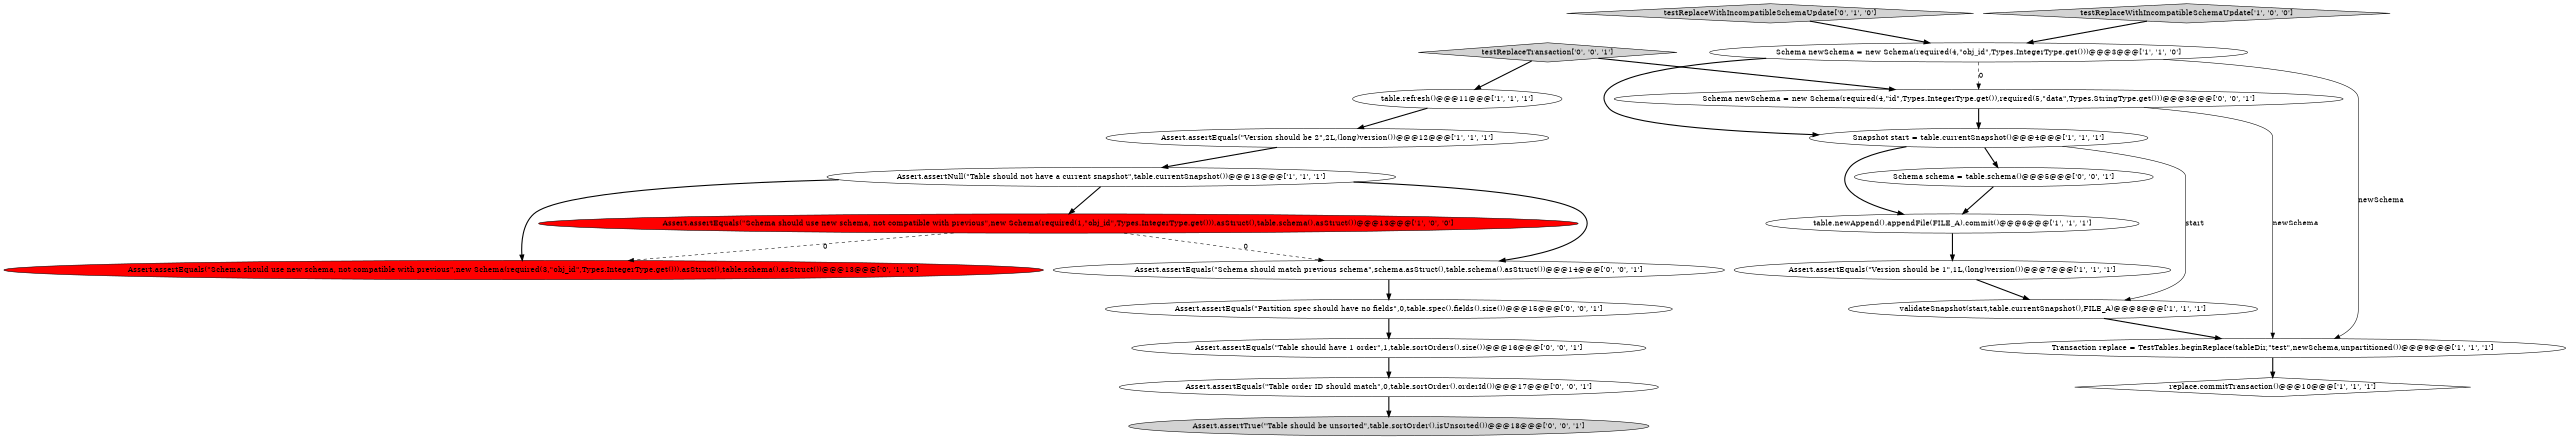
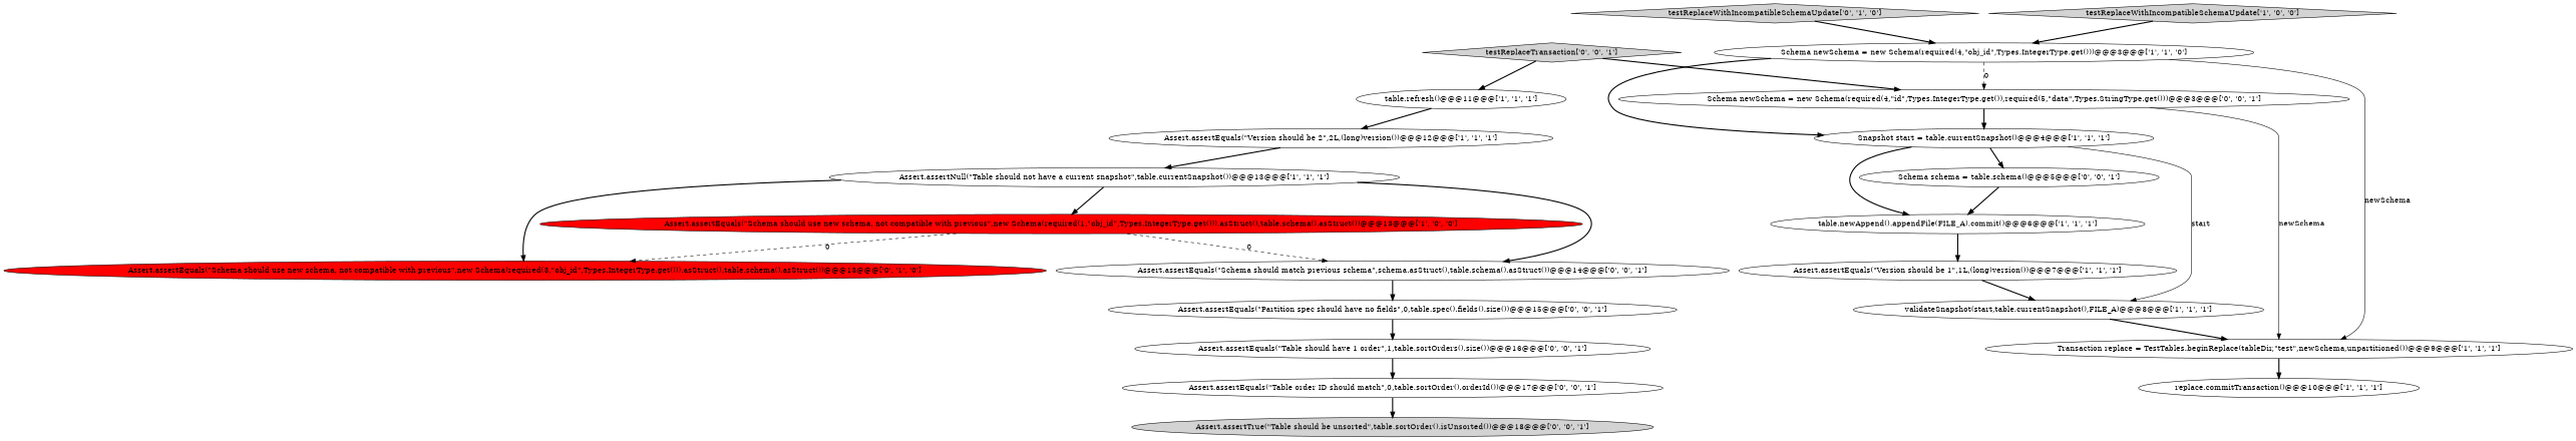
  digraph {
    node [fillcolor=white shape=ellipse style=filled]
    edge [style=bold]
    n1 [label="validateSnapshot(start,table.currentSnapshot(),FILE_A)@@@8@@@['1', '1', '1']"]
    n2 [label="Transaction replace = TestTables.beginReplace(tableDir,\"test\",newSchema,unpartitioned())@@@9@@@['1', '1', '1']"]
-   n3 [label="replace.commitTransaction()@@@10@@@['1', '1', '1']" shape=diamond]
+   n3 [label="replace.commitTransaction()@@@10@@@['1', '1', '1']"]
    n4 [label="Assert.assertEquals(\"Table order ID should match\",0,table.sortOrder().orderId())@@@17@@@['0', '0', '1']"]
    n5 [fillcolor=lightgray label="Assert.assertTrue(\"Table should be unsorted\",table.sortOrder().isUnsorted())@@@18@@@['0', '0', '1']"]
    n6 [label="Assert.assertEquals(\"Version should be 2\",2L,(long)version())@@@12@@@['1', '1', '1']"]
    n7 [label="Assert.assertNull(\"Table should not have a current snapshot\",table.currentSnapshot())@@@13@@@['1', '1', '1']"]
    n8 [fillcolor=red label="Assert.assertEquals(\"Schema should use new schema, not compatible with previous\",new Schema(required(3,\"obj_id\",Types.IntegerType.get())).asStruct(),table.schema().asStruct())@@@13@@@['0', '1', '0']"]
    n9 [label="Assert.assertEquals(\"Schema should match previous schema\",schema.asStruct(),table.schema().asStruct())@@@14@@@['0', '0', '1']"]
    n10 [fillcolor=red label="Assert.assertEquals(\"Schema should use new schema, not compatible with previous\",new Schema(required(1,\"obj_id\",Types.IntegerType.get())).asStruct(),table.schema().asStruct())@@@13@@@['1', '0', '0']"]
    n11 [label="table.refresh()@@@11@@@['1', '1', '1']"]
    n12 [label="Assert.assertEquals(\"Partition spec should have no fields\",0,table.spec().fields().size())@@@15@@@['0', '0', '1']"]
    n13 [label="Assert.assertEquals(\"Table should have 1 order\",1,table.sortOrders().size())@@@16@@@['0', '0', '1']"]
    n14 [label="Schema schema = table.schema()@@@5@@@['0', '0', '1']"]
    n15 [label="table.newAppend().appendFile(FILE_A).commit()@@@6@@@['1', '1', '1']"]
    n16 [label="Assert.assertEquals(\"Version should be 1\",1L,(long)version())@@@7@@@['1', '1', '1']"]
    n17 [label="Schema newSchema = new Schema(required(4,\"id\",Types.IntegerType.get()),required(5,\"data\",Types.StringType.get()))@@@3@@@['0', '0', '1']"]
    n18 [label="Snapshot start = table.currentSnapshot()@@@4@@@['1', '1', '1']"]
    n19 [fillcolor=lightgray label="testReplaceTransaction['0', '0', '1']" shape=diamond]
    n20 [fillcolor=lightgray label="testReplaceWithIncompatibleSchemaUpdate['0', '1', '0']" shape=diamond]
    n21 [label="Schema newSchema = new Schema(required(4,\"obj_id\",Types.IntegerType.get()))@@@3@@@['1', '1', '0']"]
    n22 [fillcolor=lightgray label="testReplaceWithIncompatibleSchemaUpdate['1', '0', '0']" shape=diamond]
    n1 -> n2
    n2 -> n3
    n4 -> n5
    n6 -> n7
    n7 -> n8
    n7 -> n9
    n7 -> n10
    n9 -> n12
    n10 -> n8 [label=0 style=dashed]
    n10 -> n9 [label=0 style=dashed]
    n11 -> n6
    n12 -> n13
    n13 -> n4
    n14 -> n15
    n15 -> n16
    n16 -> n1
    n17 -> n2 [label=newSchema style=solid]
    n17 -> n18
    n18 -> n1 [label=start style=solid]
    n18 -> n14
    n18 -> n15
    n19 -> n11
    n19 -> n17
    n20 -> n21
    n21 -> n2 [label=newSchema style=solid]
    n21 -> n17 [label=0 style=dashed]
    n21 -> n18
    n22 -> n21
  }
